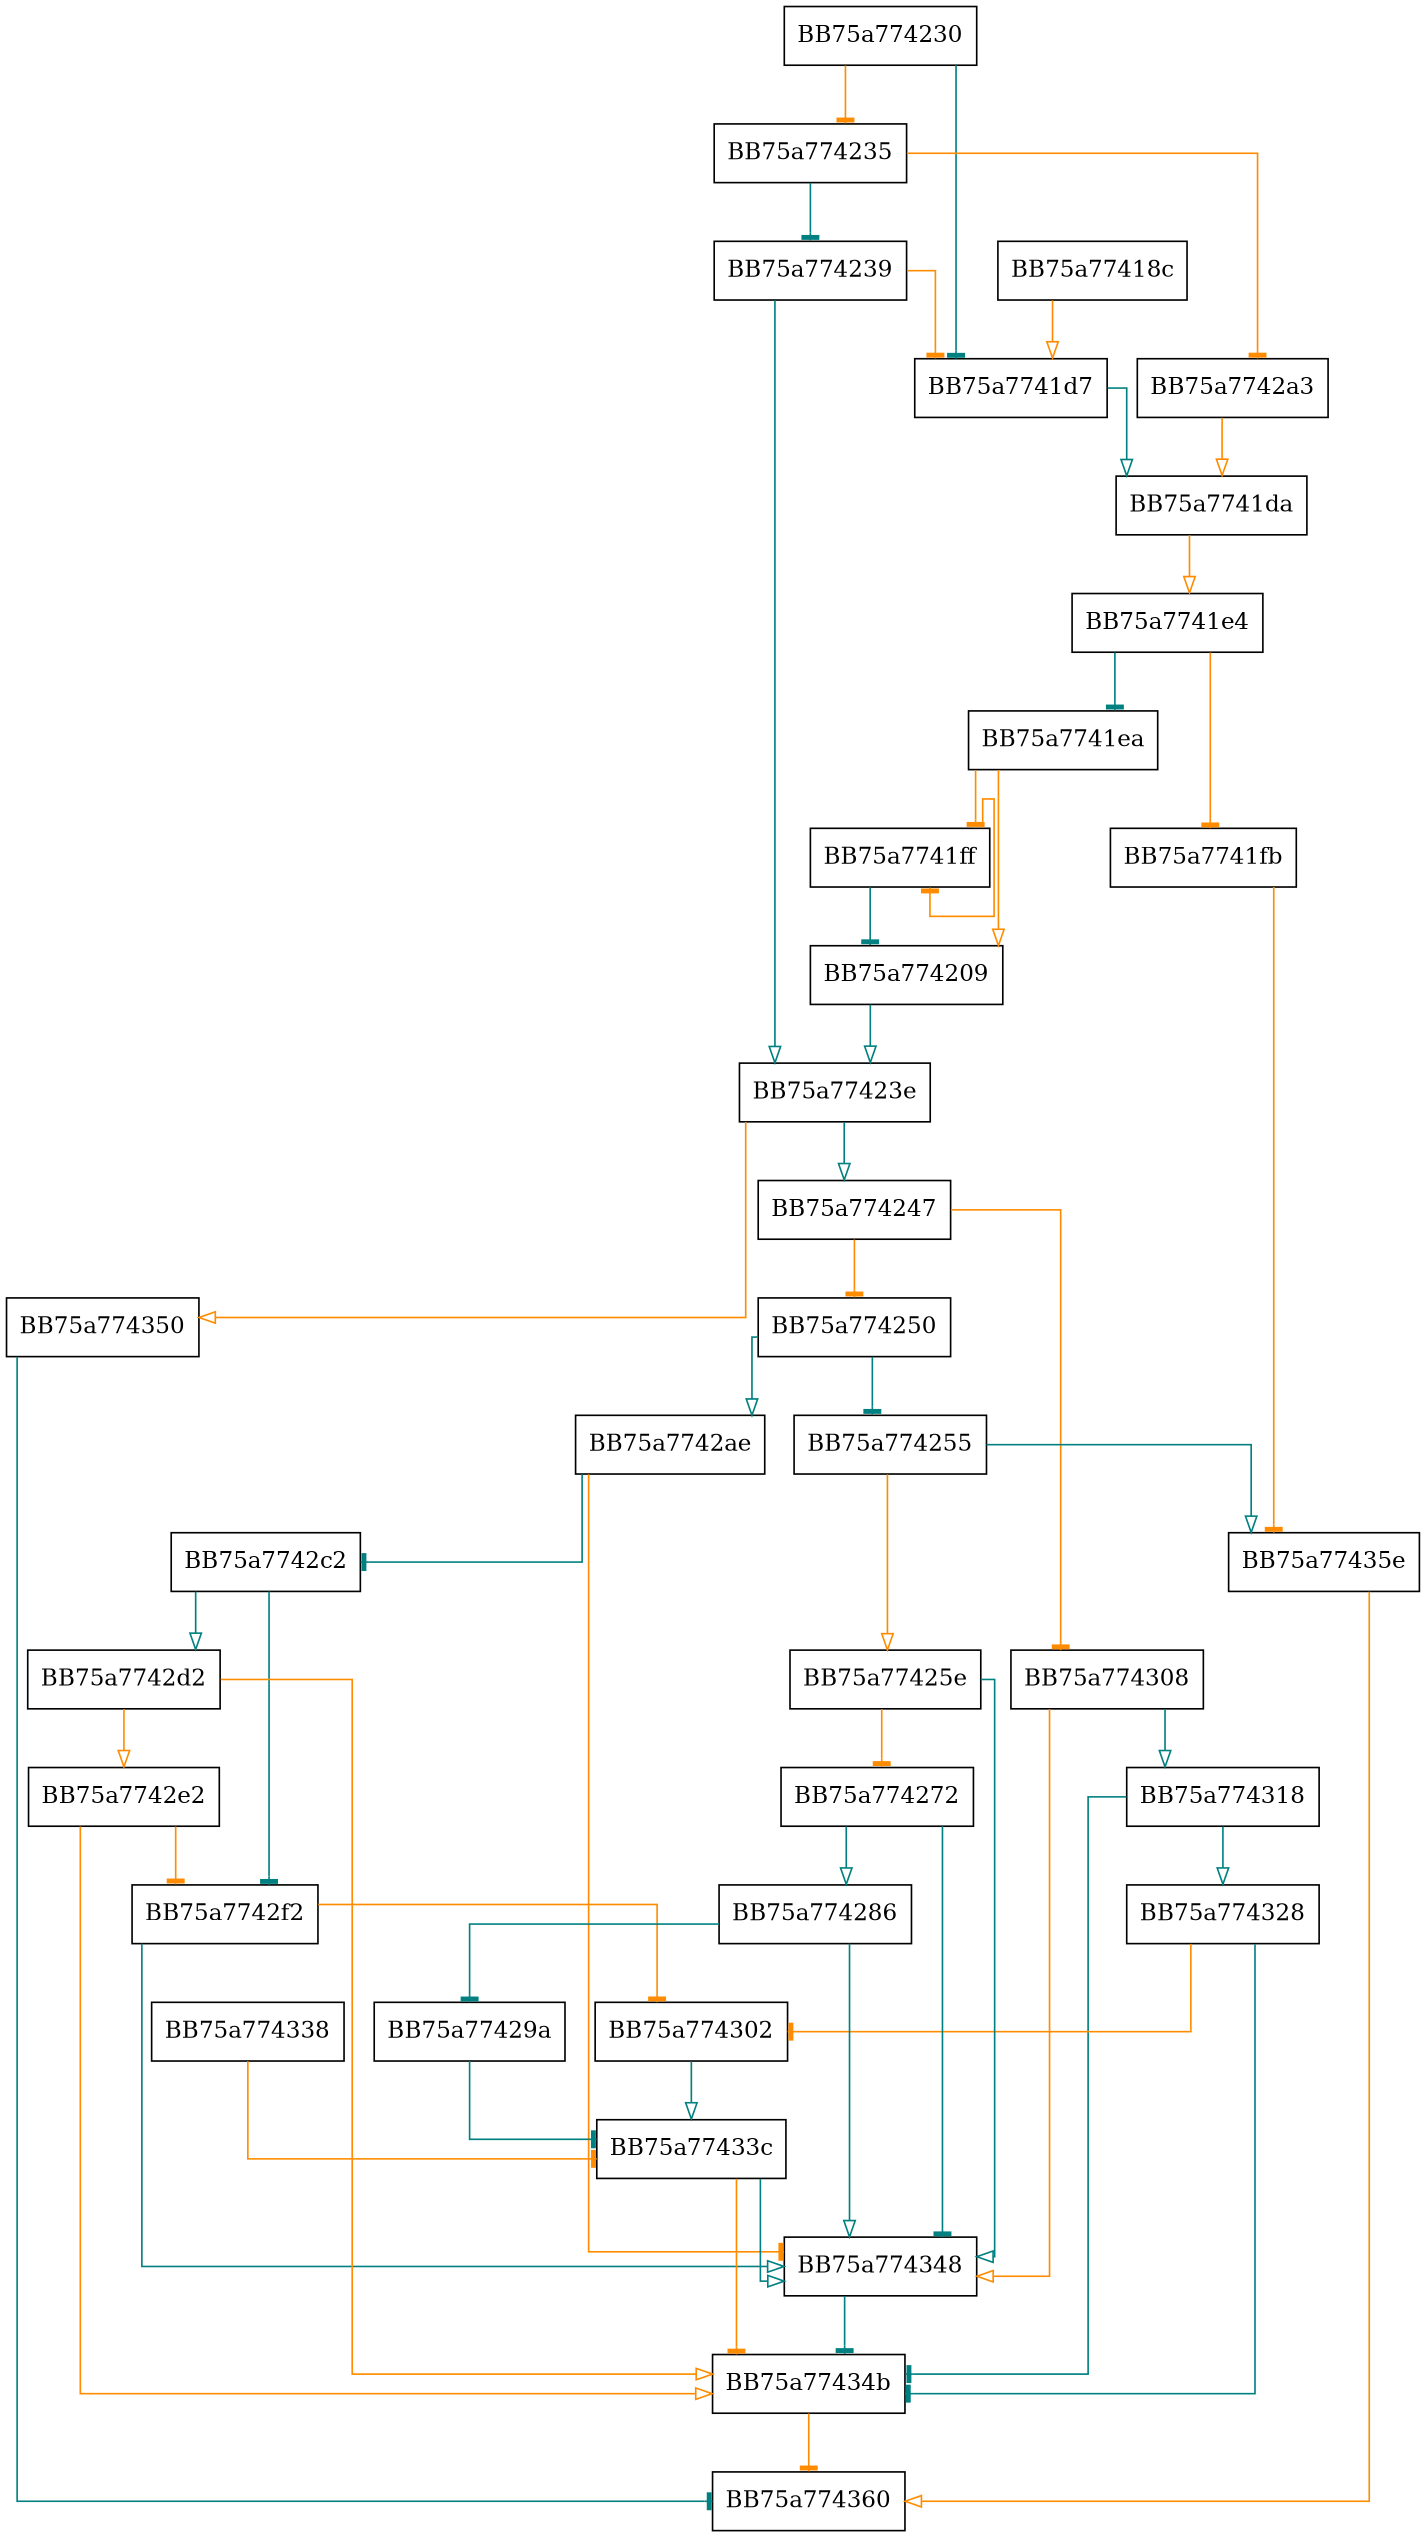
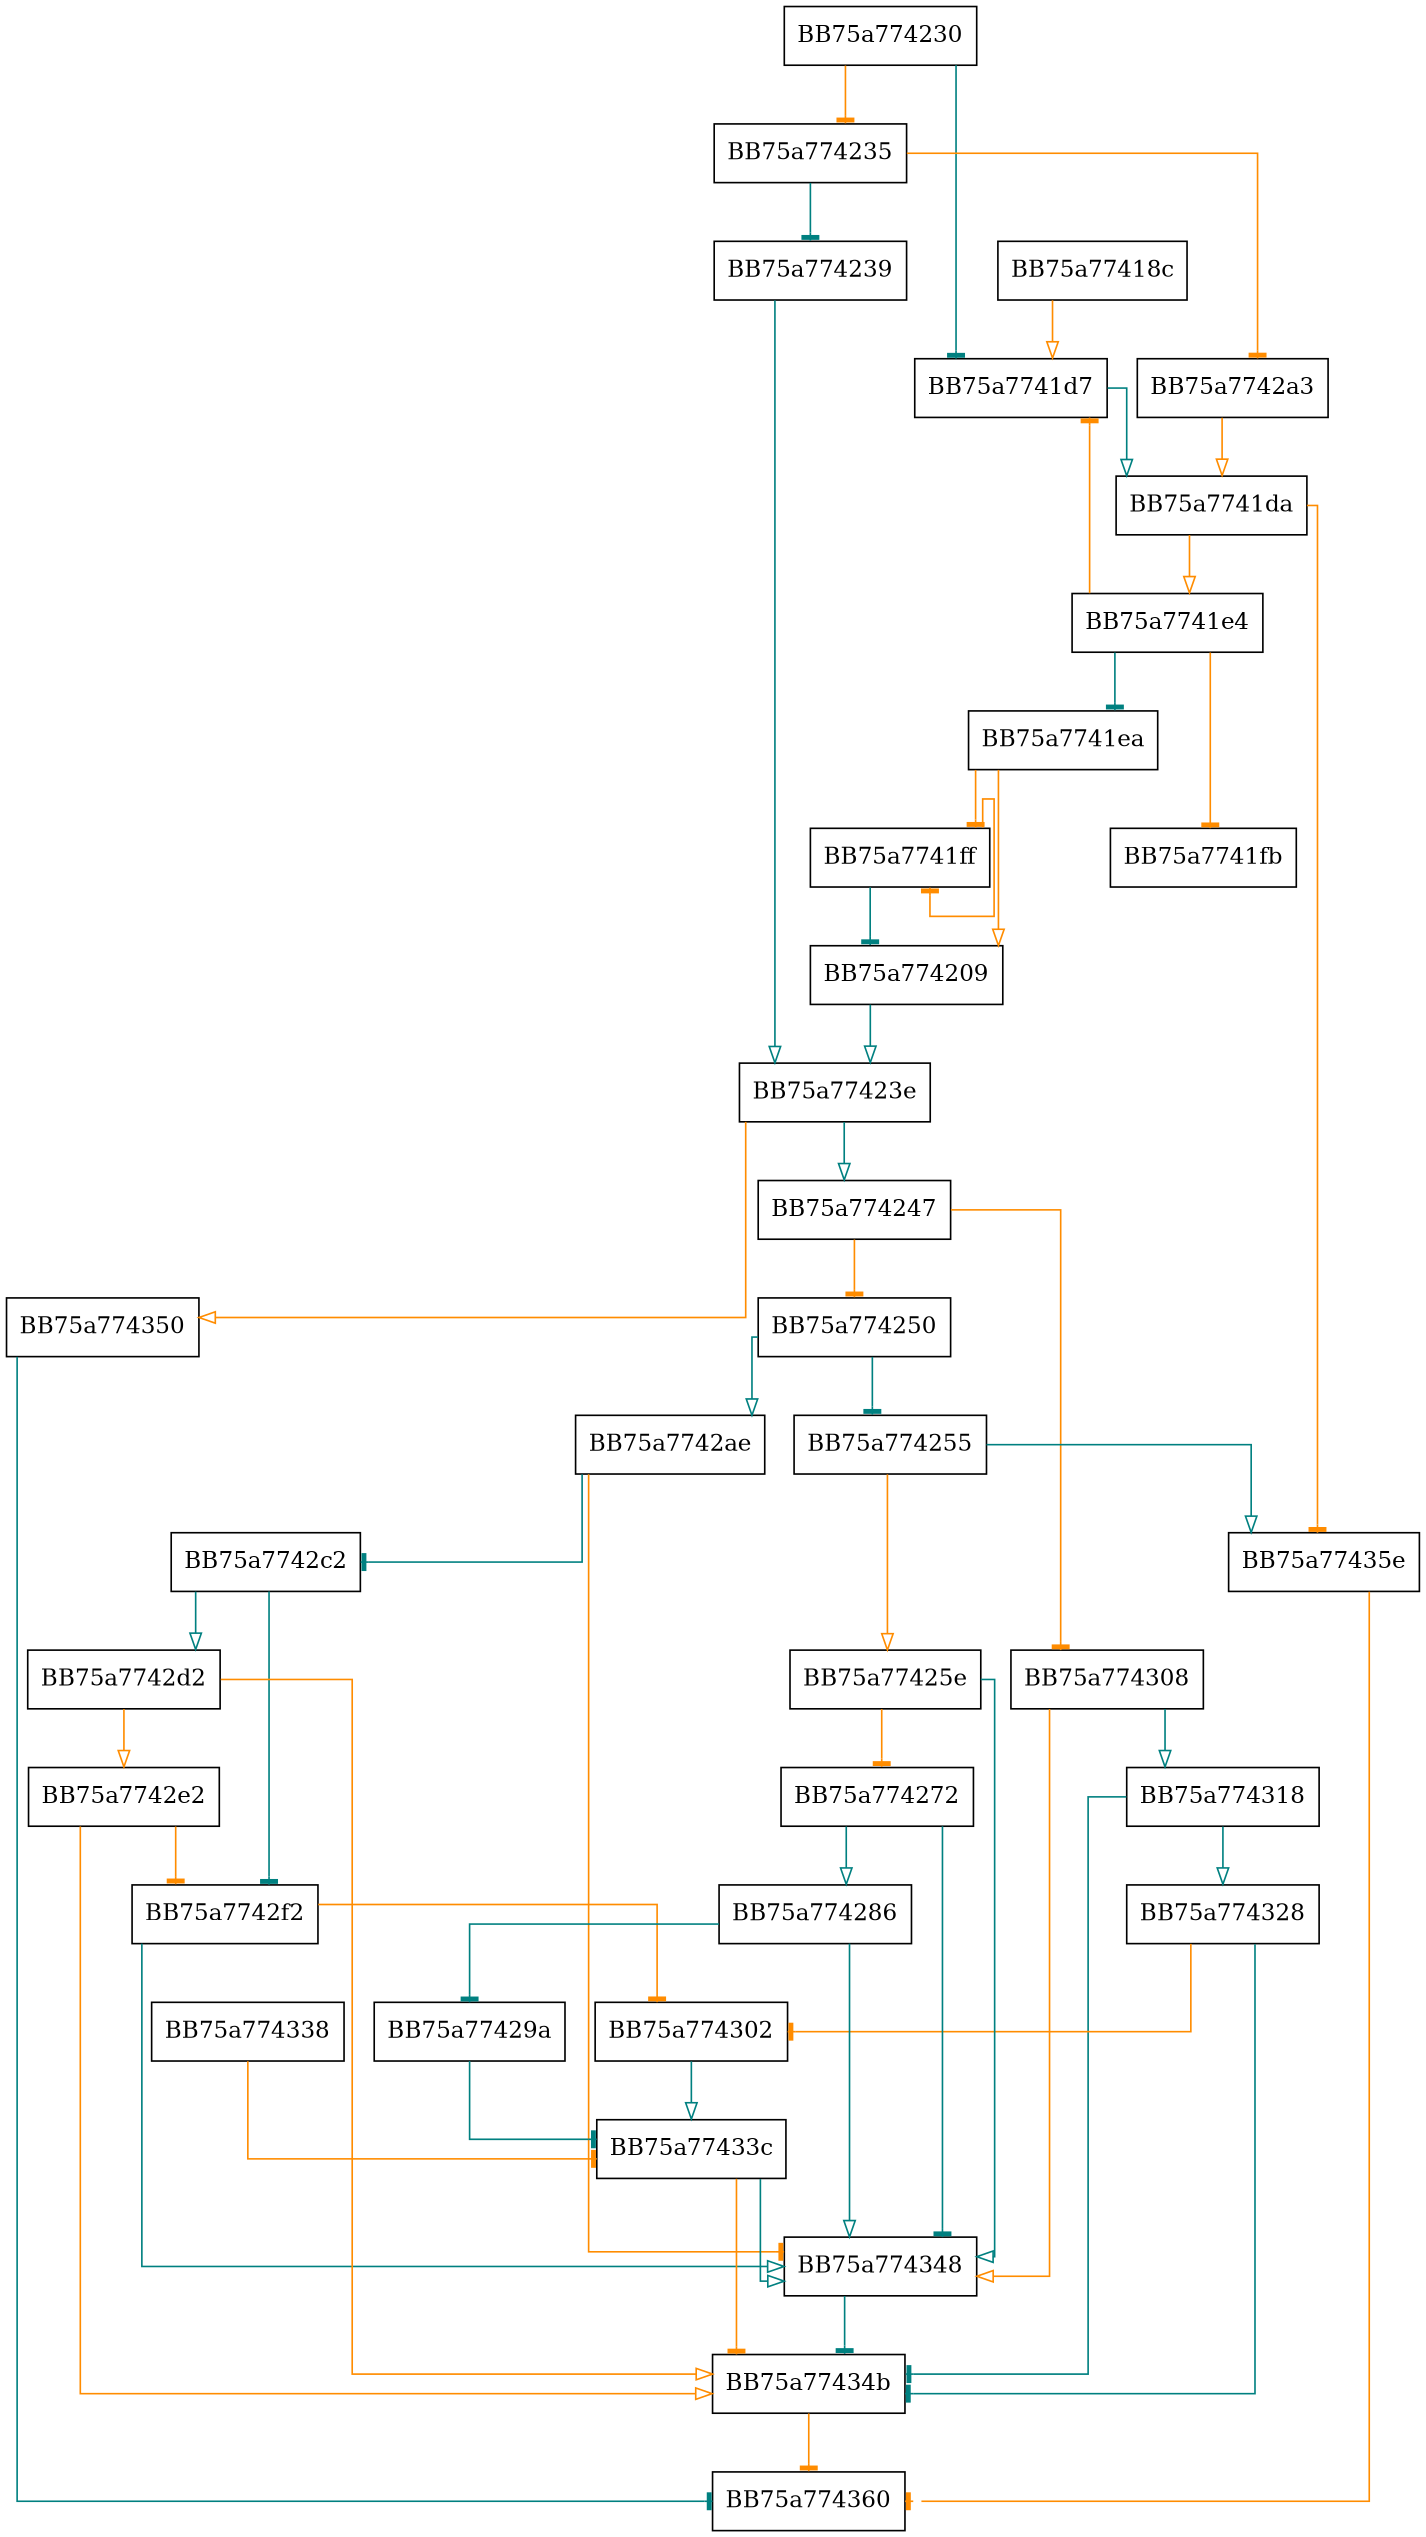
  digraph {
    splines=ortho
    node [shape=box]
    edge [arrowhead=tee color=teal]
    BB75a77418c
    BB75a7741d7
    BB75a7741da
    BB75a77435e
    BB75a7741e4
    BB75a774360
    BB75a7741fb
    BB75a7741ea
    BB75a7741ff
    BB75a774209
    BB75a77423e
    BB75a774350
    BB75a774247
    BB75a774230
    BB75a774235
    BB75a774308
    BB75a774250
    BB75a7742a3
    BB75a774239
    BB75a774348
    BB75a774318
    BB75a7742ae
    BB75a774255
    BB75a77434b
    BB75a774328
    BB75a7742c2
    BB75a77425e
    BB75a7742f2
    BB75a7742d2
    BB75a774272
    BB75a774286
    BB75a77429a
    BB75a77433c
    BB75a774302
    BB75a7742e2
    BB75a774338
    BB75a77418c -> BB75a7741d7 [arrowhead=onormal color=darkorange]
    BB75a7741d7 -> BB75a7741da [arrowhead=onormal]
-   BB75a7741fb -> BB75a77435e [color=darkorange]
+   BB75a7741da -> BB75a77435e [color=darkorange]
    BB75a7741da -> BB75a7741e4 [arrowhead=onormal color=darkorange]
-   BB75a77435e -> BB75a774360 [arrowhead=onormal color=darkorange]
+   BB75a77435e -> BB75a774360 [color=darkorange]
    BB75a7741e4 -> BB75a7741fb [color=darkorange]
    BB75a7741e4 -> BB75a7741ea
    BB75a7741ea -> BB75a7741ff [color=darkorange]
    BB75a7741ea -> BB75a774209 [arrowhead=onormal color=darkorange]
    BB75a7741ff -> BB75a7741ff [color=darkorange]
    BB75a7741ff -> BB75a774209
    BB75a774209 -> BB75a77423e [arrowhead=onormal]
    BB75a77423e -> BB75a774350 [arrowhead=onormal color=darkorange]
    BB75a77423e -> BB75a774247 [arrowhead=onormal]
    BB75a774350 -> BB75a774360
    BB75a774247 -> BB75a774308 [color=darkorange]
    BB75a774247 -> BB75a774250 [color=darkorange]
    BB75a774230 -> BB75a7741d7
    BB75a774230 -> BB75a774235 [color=darkorange]
    BB75a774235 -> BB75a7742a3 [color=darkorange]
    BB75a774235 -> BB75a774239
    BB75a774308 -> BB75a774348 [arrowhead=onormal color=darkorange]
    BB75a774308 -> BB75a774318 [arrowhead=onormal]
    BB75a774250 -> BB75a7742ae [arrowhead=onormal]
    BB75a774250 -> BB75a774255
    BB75a7742a3 -> BB75a7741da [arrowhead=onormal color=darkorange]
-   BB75a774239 -> BB75a7741d7 [color=darkorange]
+   BB75a7741e4 -> BB75a7741d7 [color=darkorange]
    BB75a774239 -> BB75a77423e [arrowhead=onormal]
    BB75a774348 -> BB75a77434b
    BB75a774318 -> BB75a77434b
    BB75a774318 -> BB75a774328 [arrowhead=onormal]
    BB75a7742ae -> BB75a774348 [color=darkorange]
    BB75a7742ae -> BB75a7742c2
    BB75a774255 -> BB75a77435e [arrowhead=onormal]
    BB75a774255 -> BB75a77425e [arrowhead=onormal color=darkorange]
    BB75a77434b -> BB75a774360 [color=darkorange]
    BB75a774328 -> BB75a77434b
    BB75a774328 -> BB75a774302 [color=darkorange]
    BB75a7742c2 -> BB75a7742f2
    BB75a7742c2 -> BB75a7742d2 [arrowhead=onormal]
    BB75a77425e -> BB75a774348 [arrowhead=onormal]
    BB75a77425e -> BB75a774272 [color=darkorange]
    BB75a7742f2 -> BB75a774348 [arrowhead=onormal]
    BB75a7742f2 -> BB75a774302 [color=darkorange]
    BB75a7742d2 -> BB75a77434b [arrowhead=onormal color=darkorange]
    BB75a7742d2 -> BB75a7742e2 [arrowhead=onormal color=darkorange]
    BB75a774272 -> BB75a774348
    BB75a774272 -> BB75a774286 [arrowhead=onormal]
    BB75a774286 -> BB75a774348 [arrowhead=onormal]
    BB75a774286 -> BB75a77429a
    BB75a77429a -> BB75a77433c
    BB75a77433c -> BB75a774348 [arrowhead=onormal]
    BB75a77433c -> BB75a77434b [color=darkorange]
    BB75a774302 -> BB75a77433c [arrowhead=onormal]
    BB75a7742e2 -> BB75a77434b [arrowhead=onormal color=darkorange]
    BB75a7742e2 -> BB75a7742f2 [color=darkorange]
    BB75a774338 -> BB75a77433c [color=darkorange]
  }
